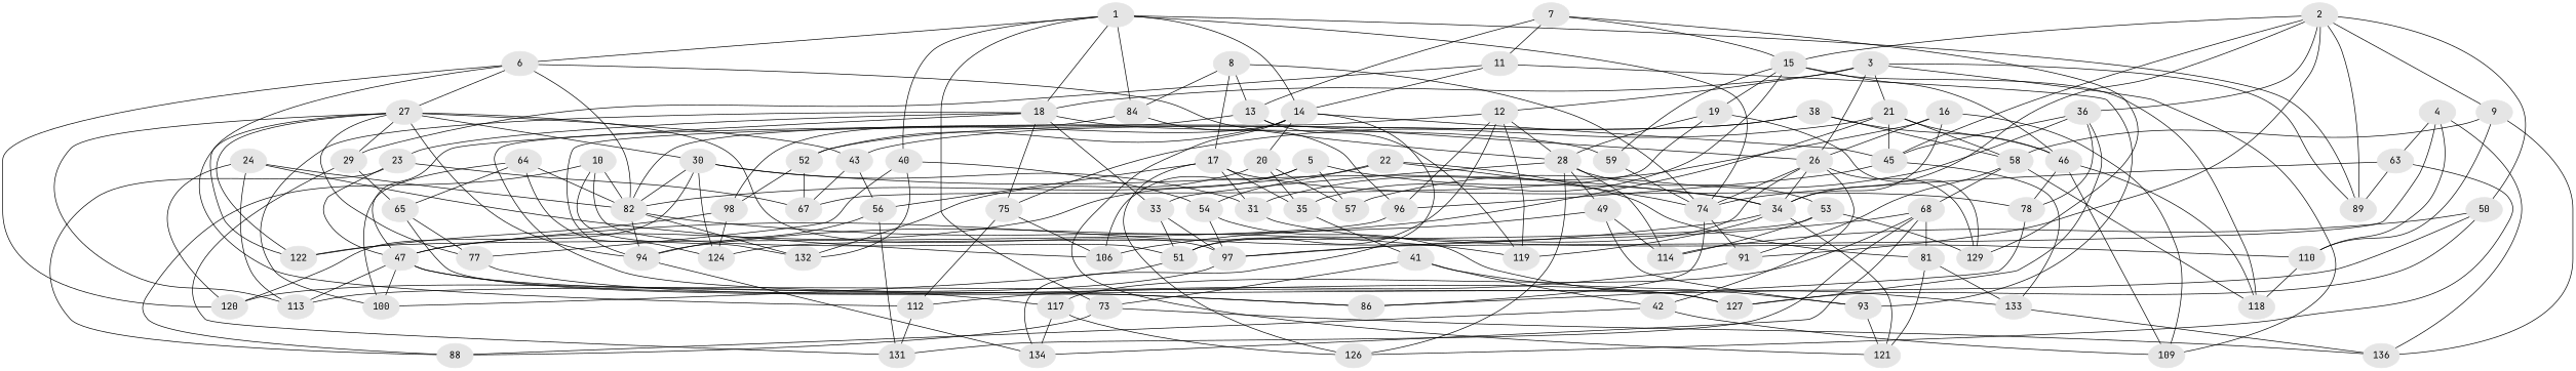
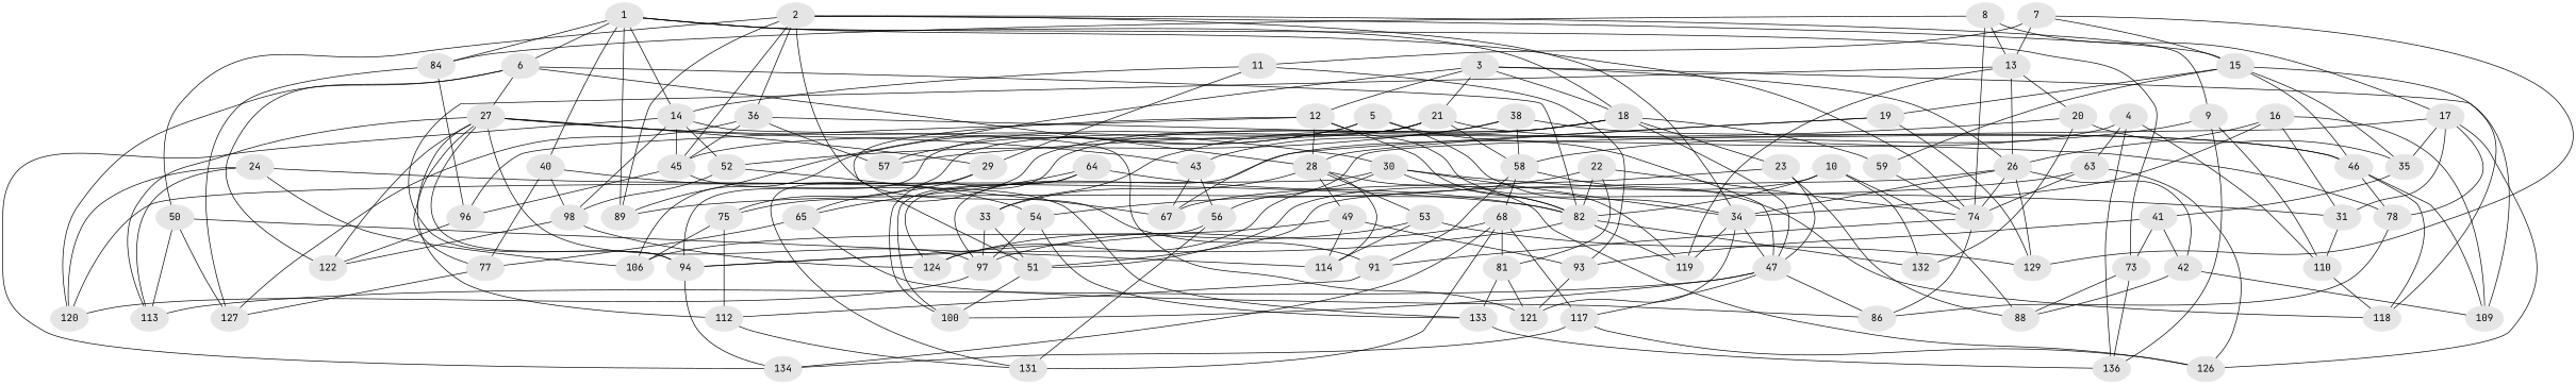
  graph {
    fontname="JetBrains Mono"
    node [color=gray90 fontname="JetBrains Mono" style=filled]
    edge [fontname="JetBrains Mono"]
    1 [super="+75"]
    6 [super="+48"]
    14 [super="+115+32"]
    18 [super="+102+123"]
    40
    73
    74 [super="+79"]
    84
    89
    27 [super="+66+72+95"]
    28 [super="+44+111"]
    82 [super="+83+137"]
    120
    122
    45 [super="+107"]
    20
    52
    98
    121
    134
    47 [super="+125+55"]
    59
    23
    33
    n25 [label=75]
    100
    132
    54
    77
    136
    88
    91
    86
    96
    127
    2 [super="+69"]
    9
    15 [super="+90"]
    34 [super="+62"]
    36 [super="+39"]
    50
    110
    58 [super="+116"]
    19
    35
    46 [super="+71"]
    118
    119
    57
    78
    133
    113
    114
    112
    3 [super="+25+104"]
    12 [super="+60"]
    21 [super="+37"]
    26 [super="+61"]
    109
    51 [super="+80"]
    94 [super="+128"]
    129
    42
    4
    63
    97 [super="+103"]
    126
    5
    106
    117
    29
    30 [super="+105"]
    43
    49
    53
    7
    11
    13 [super="+92"]
    93
    8
    17 [super="+76"]
    31
    56
    68 [super="+87"]
    10
    65
    131
    67
    124
    41
    16
    22
    81
    24
    38
    64
    1 -- 6
    1 -- 14
    1 -- 18
    1 -- 40
    1 -- 73
    1 -- 74
    1 -- 84
    1 -- 89
    6 -- 27
    6 -- 28
    6 -- 82
    6 -- 120
    6 -- 122
    14 -- 45
-   14 -- 20
+   13 -- 20
    14 -- 52
    14 -- 98
    14 -- 121
    14 -- 134
    18 -- 47
    18 -- 59
    18 -- 23
    18 -- 33
    18 -- n25
    18 -- 100
-   40 -- 132
+   40 -- 98
    40 -- 54
    40 -- 77
    73 -- 136
    73 -- 88
    74 -- 91
    74 -- 86
    84 -- 96
    84 -- 127
    27 -- 122
    27 -- 77
    27 -- 113
    27 -- 112
    27 -- 94
    27 -- 97
    27 -- 29
    27 -- 30
    27 -- 43
    28 -- 33
    28 -- 114
    28 -- 126
    28 -- 49
    28 -- 53
    82 -- 132
    82 -- 119
    82 -- 94
    45 -- 96
    45 -- 133
    20 -- 132
    20 -- 35
    20 -- 57
    52 -- 98
    52 -- 67
    98 -- 122
    98 -- 124
    47 -- 100
    47 -- 86
    47 -- 113
    47 -- 117
    59 -- 74
    23 -- 47
    23 -- 88
    23 -- 67
    33 -- 51
    33 -- 97
    n25 -- 112
    n25 -- 106
    54 -- 133
    54 -- 97
    77 -- 127
    91 -- 112
    96 -- 122
    2 -- 89
    2 -- 45
    2 -- 91
    2 -- 9
    2 -- 15
    2 -- 34
    2 -- 36
    2 -- 50
    9 -- 136
    9 -- 110
    9 -- 58
    15 -- 59 [weight=2]
    15 -- 19
    15 -- 35
    15 -- 46
    15 -- 118
    34 -- 121
    34 -- 47
    34 -- 119
    36 -- 45
    36 -- 127
    36 -- 57 [weight=2]
    36 -- 78
    50 -- 127
    50 -- 113
    50 -- 114
    110 -- 118
    58 -- 91
    58 -- 118
    58 -- 68
    19 -- 28
    19 -- 129
    19 -- 67
    35 -- 41
    46 -- 118
    46 -- 78
    46 -- 109
    78 -- 86
    133 -- 136
    112 -- 131
    3 -- 18
    3 -- 89
    3 -- 12
    3 -- 21
    3 -- 26
    3 -- 109
    12 -- 28
    12 -- 82
    12 -- 96
    12 -- 119
    12 -- 51
    21 -- 45
    21 -- n25
    21 -- 58
    21 -- 46
    21 -- 94
    26 -- 74
    26 -- 34
    26 -- 51 [weight=2]
    26 -- 129
    26 -- 42
    51 -- 100
    94 -- 134
    42 -- 88
    42 -- 109
    4 -- 136
    4 -- 110
    4 -- 63
    4 -- 97
    63 -- 74
    63 -- 89
    63 -- 126
    97 -- 120
    5 -- 47
    5 -- 34
    5 -- 57
    5 -- 106
    117 -- 134
    117 -- 126
    29 -- 65
    29 -- 131
    30 -- 82
    30 -- 120
    30 -- 34
    30 -- 31
    30 -- 124
    43 -- 56
    43 -- 67
    49 -- 114
    49 -- 106
    49 -- 93
    53 -- 114
    53 -- 129
    53 -- 124
    7 -- 15
    7 -- 129
    7 -- 11
    7 -- 13
    11 -- 14
    11 -- 29
    11 -- 93
    13 -- 119
    13 -- 26
    13 -- 94
    93 -- 121
    8 -- 74
    8 -- 84
    8 -- 13
    8 -- 17
    17 -- 35
    17 -- 78
    17 -- 126
    17 -- 31
    17 -- 56
    31 -- 110
    56 -- 94
    56 -- 131
    68 -- 134
    68 -- 97
    68 -- 117
    68 -- 131
    68 -- 81
    10 -- 82
    10 -- 132
    10 -- 88
    10 -- 51
    65 -- 77
    65 -- 86
    41 -- 73
    41 -- 42
    41 -- 93
    16 -- 34
    16 -- 26
    16 -- 109
    16 -- 31
    22 -- 74
    22 -- 82
    22 -- 54
    22 -- 81
    81 -- 121
    81 -- 133
    24 -- 82
    24 -- 120
    24 -- 113
    24 -- 106
    38 -- 52
    38 -- 58
    38 -- 46
    38 -- 43
    64 -- 82
    64 -- 100
    64 -- 65
    64 -- 124
  }
